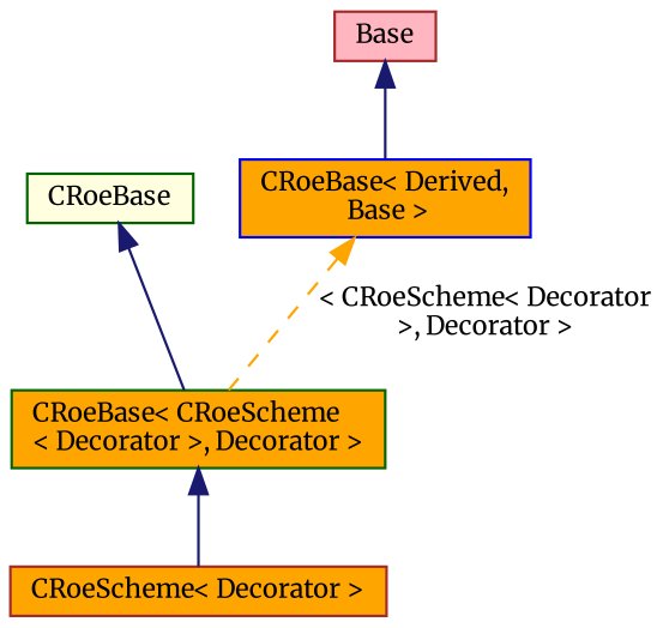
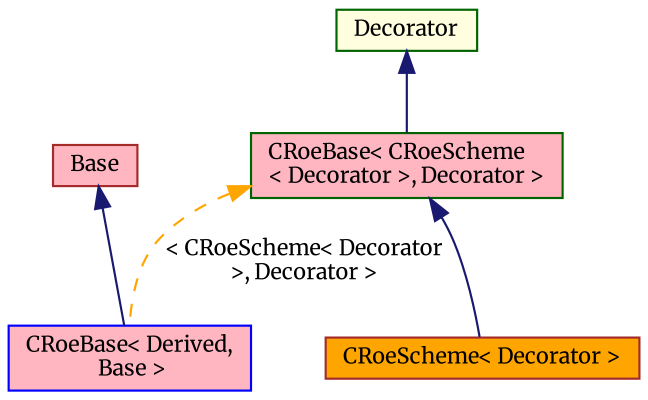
  digraph {
    fontname=Merriweather
    node [color=brown fillcolor=orange fontname=Merriweather fontsize=10 shape=record style=filled]
    edge [color=midnightblue dir=back fontname=Merriweather fontsize=10 labelfontname=Helvetica labelfontsize=10 style=solid]
    n1 [fontcolor=black height=0.2 label="CRoeScheme\< Decorator \>" width=0.4]
-   n2 [color=darkgreen height=0.2 label="CRoeBase\< CRoeScheme\l\< Decorator \>, Decorator \>" width=0.4]
-   n3 [color=darkgreen fillcolor=lightyellow height=0.2 label=CRoeBase width=0.4]
-   n4 [color=blue height=0.2 label="CRoeBase\< Derived,\l Base \>" width=0.4]
+   n2 [color=darkgreen fillcolor=lightpink height=0.2 label="CRoeBase\< CRoeScheme\l\< Decorator \>, Decorator \>" width=0.4]
+   n3 [color=darkgreen fillcolor=lightyellow height=0.2 label=Decorator width=0.4]
+   n4 [color=blue fillcolor=lightpink height=0.2 label="CRoeBase\< Derived,\l Base \>" width=0.4]
    n5 [fillcolor=lightpink height=0.2 label=Base width=0.4]
    n2 -> n1
    n3 -> n2
-   n4 -> n2 [color=orange label=" \< CRoeScheme\< Decorator\l \>, Decorator \>" style=dashed]
+   n2 -> n4 [color=orange label=" \< CRoeScheme\< Decorator\l \>, Decorator \>" style=dashed]
    n5 -> n4
  }
